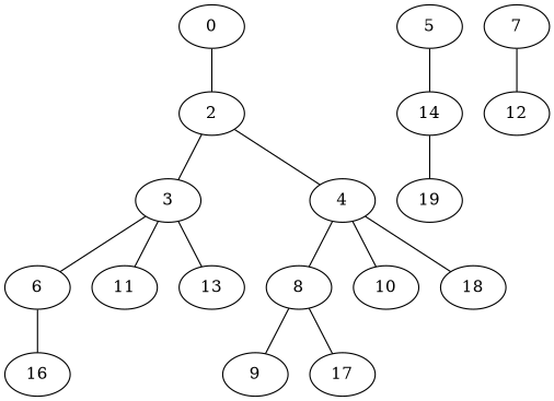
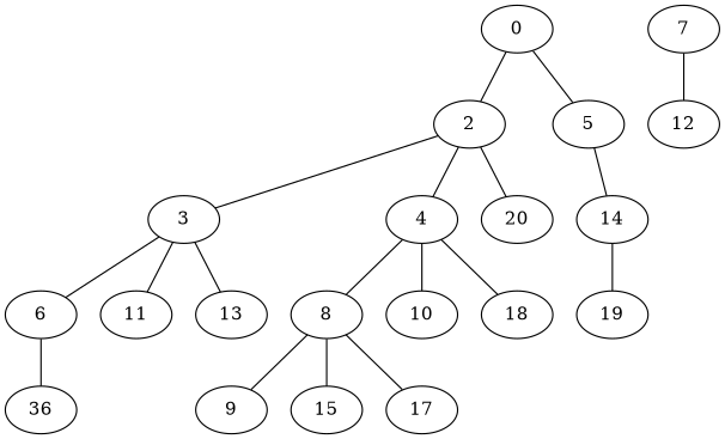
  graph {
    n1 [label=0]
    2
    5
    3
    4
+   20
    14
    6
    11
    13
    8
    10
    18
    19
-   16
+   16 [label=36]
    7
    12
    9
+   15
    17
    n1 -- 2
+   n1 -- 5
    2 -- 3
    2 -- 4
+   2 -- 20
    5 -- 14
    3 -- 6
    3 -- 11
    3 -- 13
    4 -- 8
    4 -- 10
    4 -- 18
    14 -- 19
    6 -- 16
    8 -- 9
+   8 -- 15
    8 -- 17
    7 -- 12
  }
